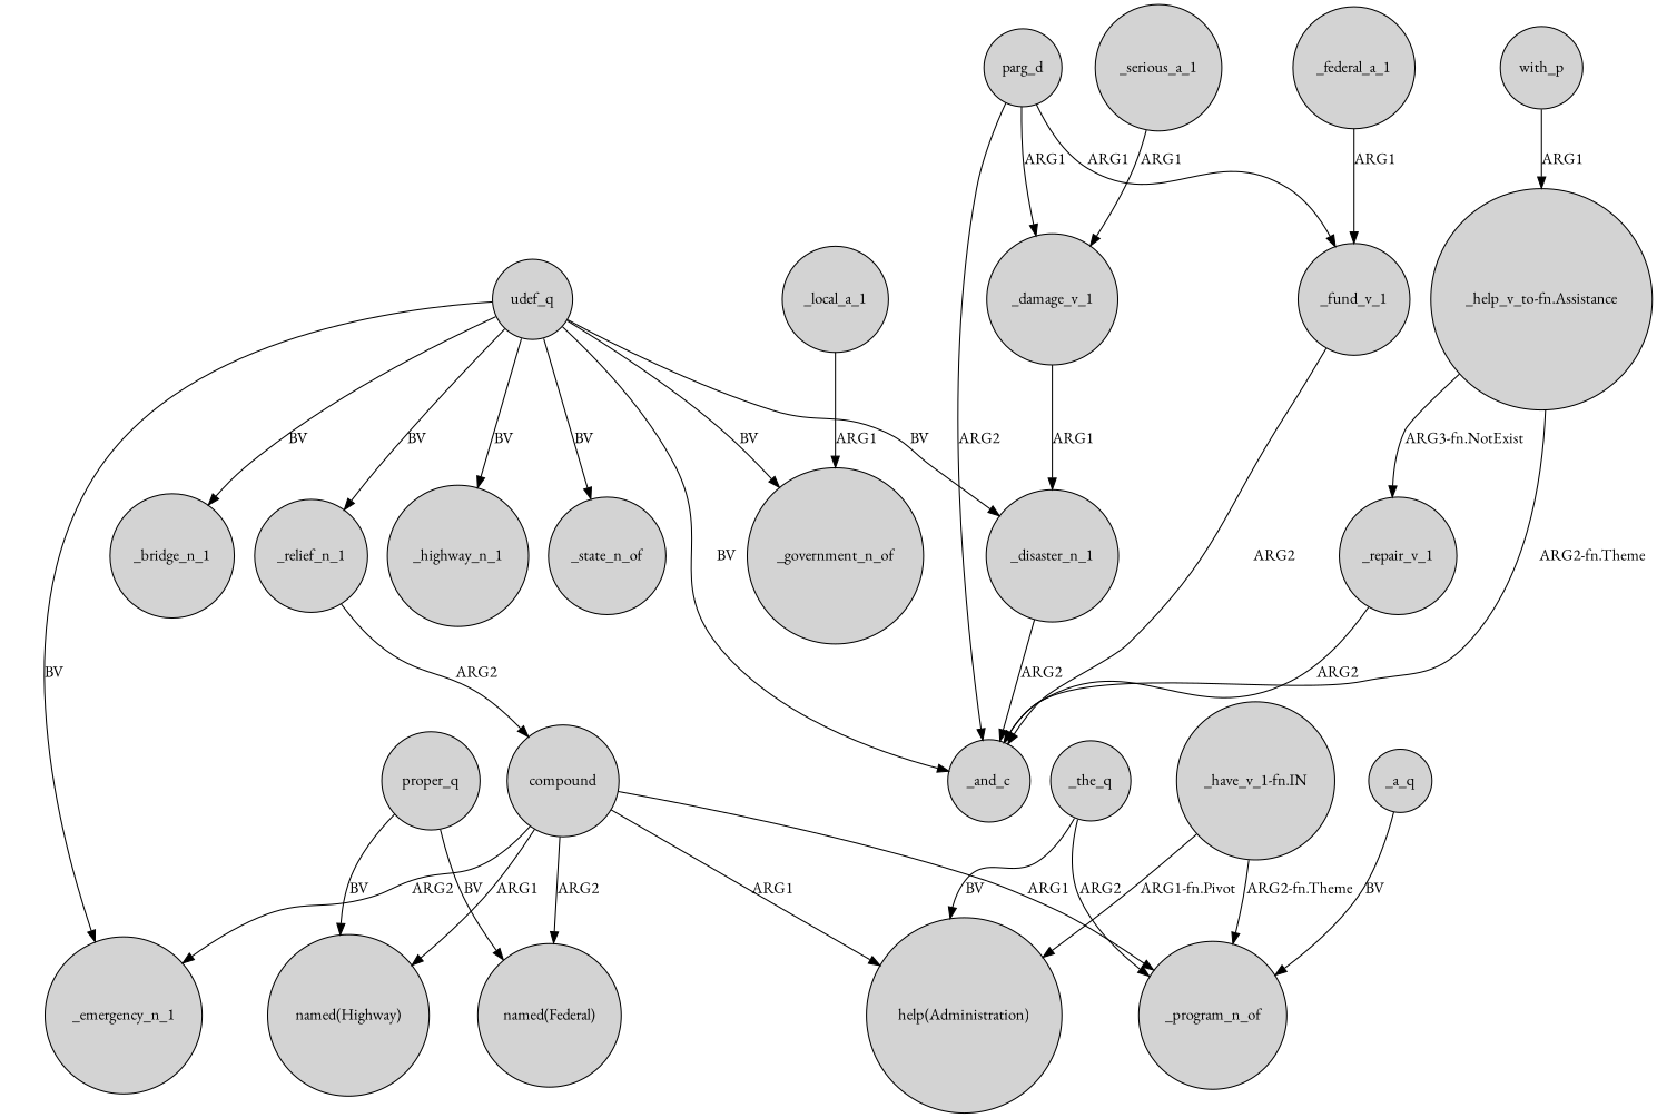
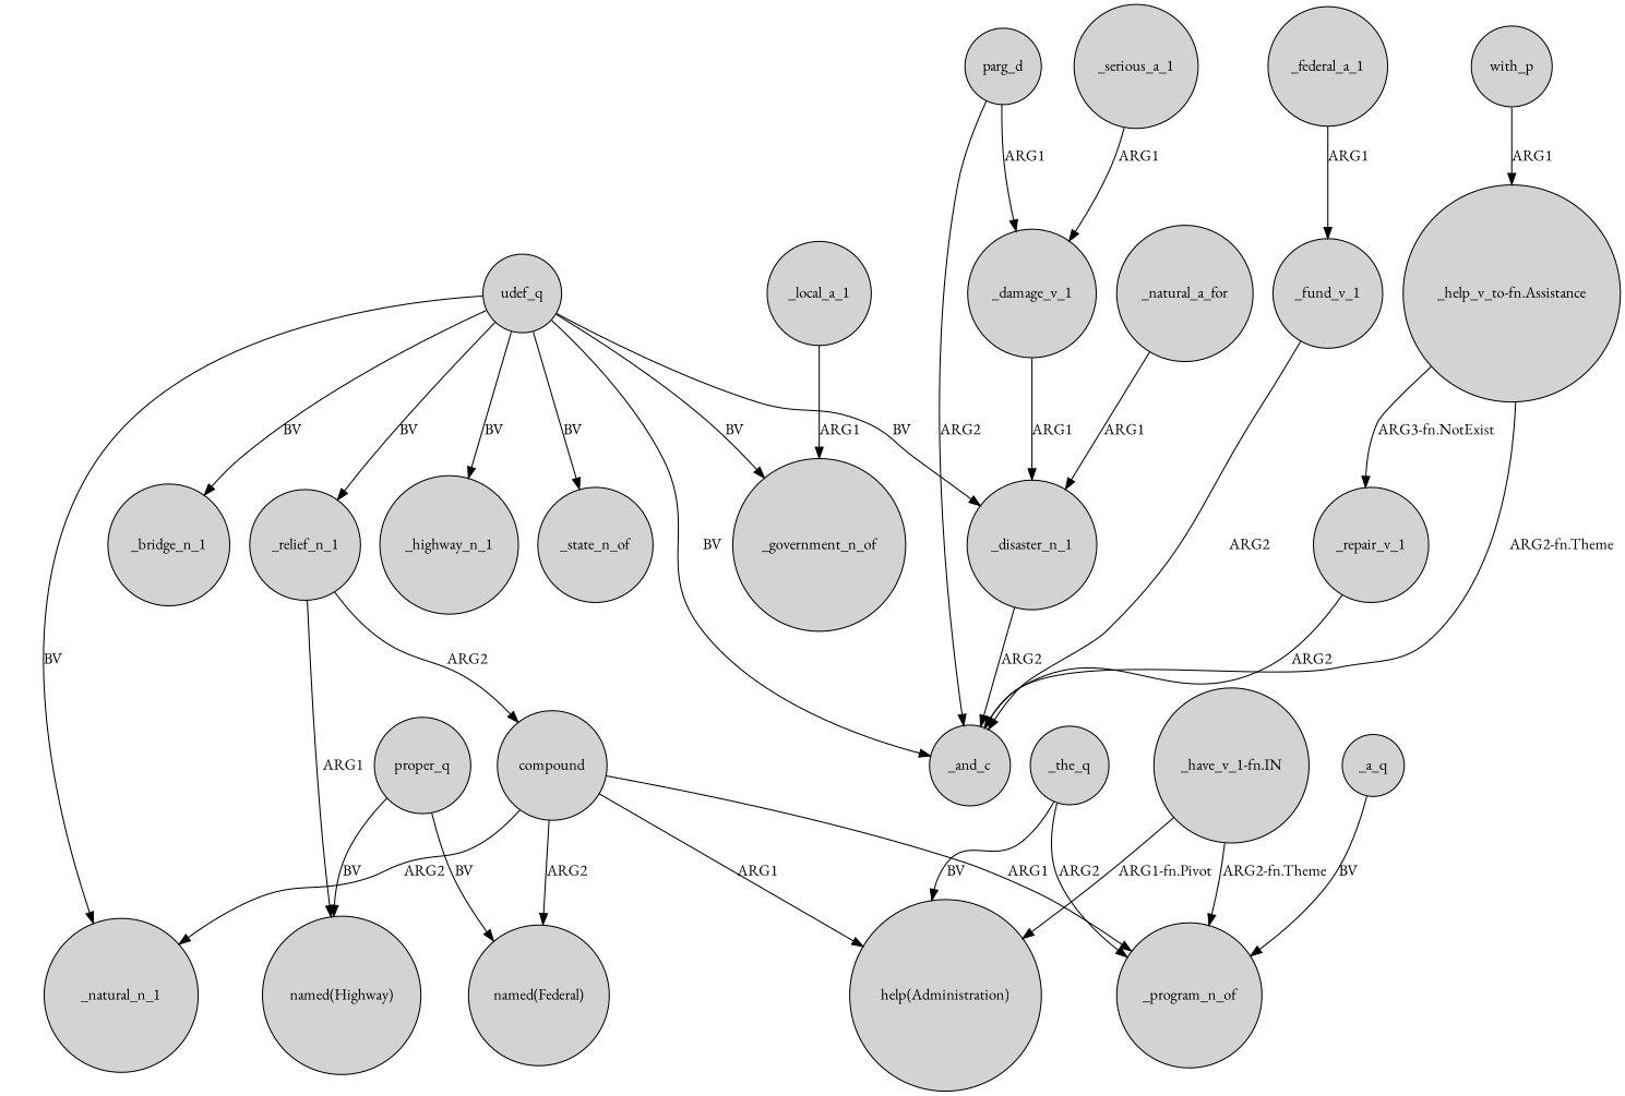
  digraph {
    fontname="EB Garamond"
    node [fontname="EB Garamond" shape=circle style=filled]
    edge [fontname="EB Garamond"]
    compound
    "named(Highway)"
-   _emergency_n_1
+   _emergency_n_1 [label=_natural_n_1]
    n4 [label="help(Administration)"]
    _program_n_of
    "named(Federal)"
    _relief_n_1
    udef_q
    _highway_n_1
    _disaster_n_1
    _government_n_of
    _state_n_of
    _and_c
    _bridge_n_1
    _serious_a_1
    _damage_v_1
    "_have_v_1-fn.IN"
+   _natural_a_for
    parg_d
    _fund_v_1
    "_help_v_to-fn.Assistance"
    _repair_v_1
    _local_a_1
    proper_q
    _federal_a_1
    _the_q
    with_p
    _a_q
-   compound -> "named(Highway)" [label=ARG1]
+   _relief_n_1 -> "named(Highway)" [label=ARG1]
    compound -> _emergency_n_1 [label=ARG2]
    compound -> n4 [label=ARG1]
    compound -> _program_n_of [label=ARG1]
    compound -> "named(Federal)" [label=ARG2]
    _relief_n_1 -> compound [label=ARG2]
    udef_q -> _emergency_n_1 [label=BV]
    udef_q -> _relief_n_1 [label=BV]
    udef_q -> _highway_n_1 [label=BV]
    udef_q -> _disaster_n_1 [label=BV]
    udef_q -> _government_n_of [label=BV]
    udef_q -> _state_n_of [label=BV]
    udef_q -> _and_c [label=BV]
    udef_q -> _bridge_n_1 [label=BV]
    _disaster_n_1 -> _and_c [label=ARG2]
    _serious_a_1 -> _damage_v_1 [label=ARG1]
    _damage_v_1 -> _disaster_n_1 [label=ARG1]
    "_have_v_1-fn.IN" -> n4 [label="ARG1-fn.Pivot"]
    "_have_v_1-fn.IN" -> _program_n_of [label="ARG2-fn.Theme"]
+   _natural_a_for -> _disaster_n_1 [label=ARG1]
    parg_d -> _and_c [label=ARG2]
    parg_d -> _damage_v_1 [label=ARG1]
-   parg_d -> _fund_v_1 [label=ARG1]
    _fund_v_1 -> _and_c [label=ARG2]
    "_help_v_to-fn.Assistance" -> _and_c [label="ARG2-fn.Theme"]
    "_help_v_to-fn.Assistance" -> _repair_v_1 [label="ARG3-fn.NotExist"]
    _repair_v_1 -> _and_c [label=ARG2]
    _local_a_1 -> _government_n_of [label=ARG1]
    proper_q -> "named(Highway)" [label=BV]
    proper_q -> "named(Federal)" [label=BV]
    _federal_a_1 -> _fund_v_1 [label=ARG1]
    _the_q -> n4 [label=BV]
    _the_q -> _program_n_of [label=ARG2]
    with_p -> "_help_v_to-fn.Assistance" [label=ARG1]
    _a_q -> _program_n_of [label=BV]
  }
